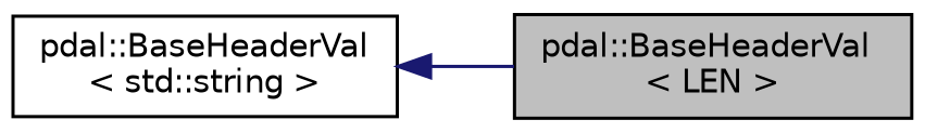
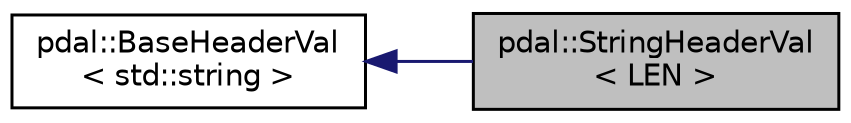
  digraph {
    rankdir=LR
    node [color=black fontname=Helvetica fontsize=10 shape=record style=filled]
-   n1 [fillcolor=grey75 fontcolor=black height=0.2 label="pdal::BaseHeaderVal\l\< LEN \>" width=0.4]
+   n1 [fillcolor=grey75 fontcolor=black height=0.2 label="pdal::StringHeaderVal\l\< LEN \>" width=0.4]
    n2 [fillcolor=white height=0.2 label="pdal::BaseHeaderVal\l\< std::string \>" width=0.4]
    n2 -> n1 [color=midnightblue dir=back fontname=Helvetica fontsize=10 labelfontname=Helvetica labelfontsize=10 style=solid]
  }
